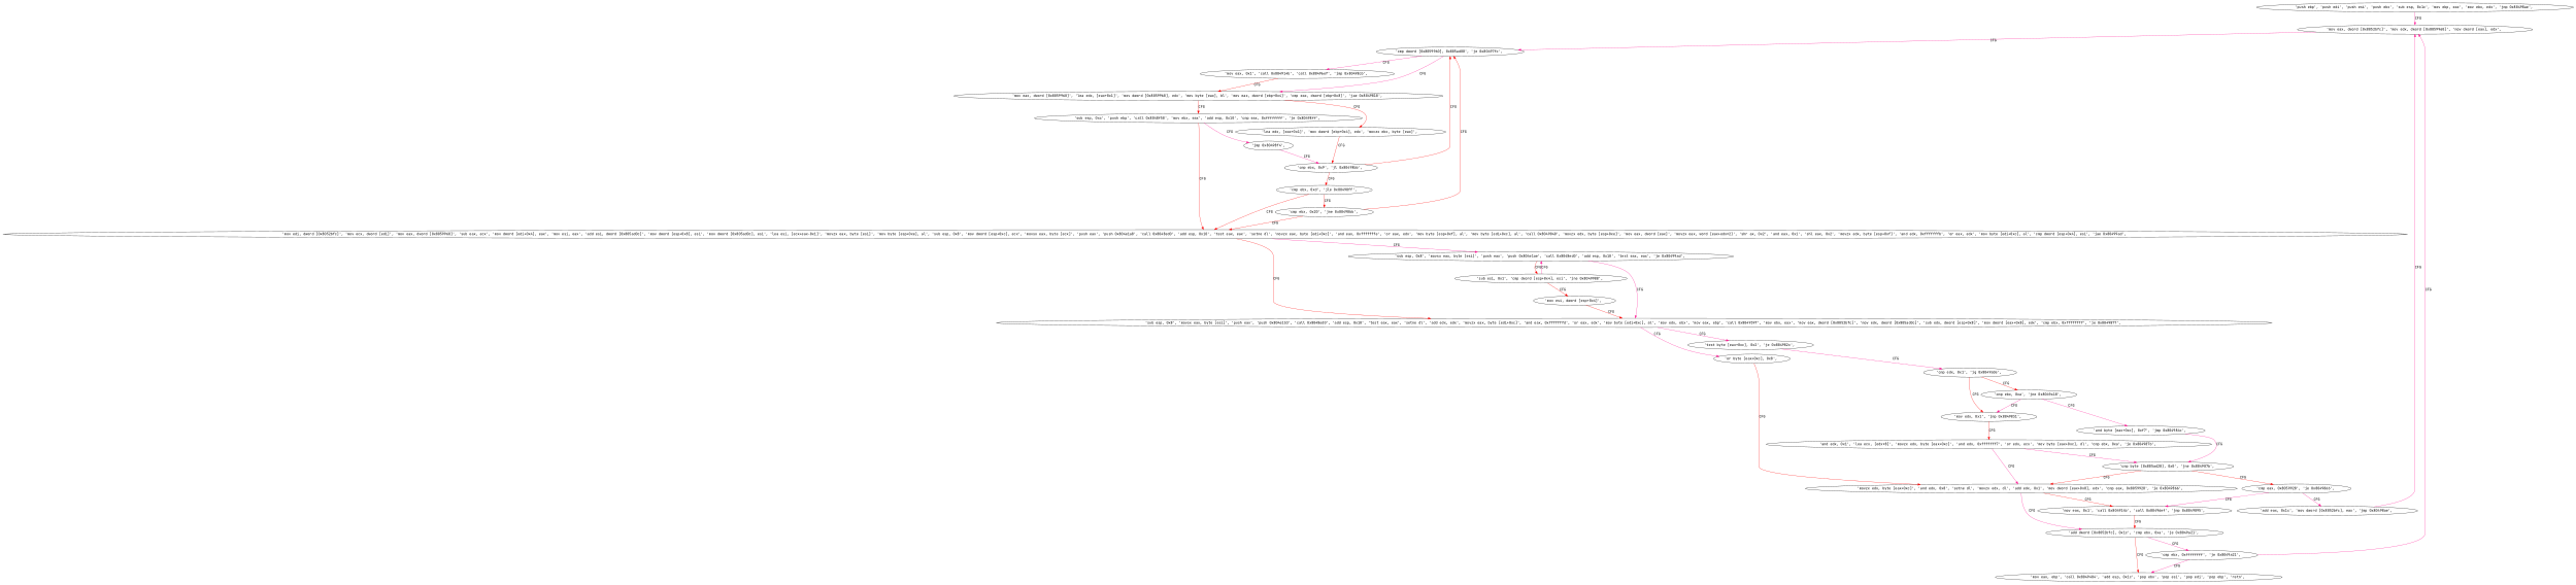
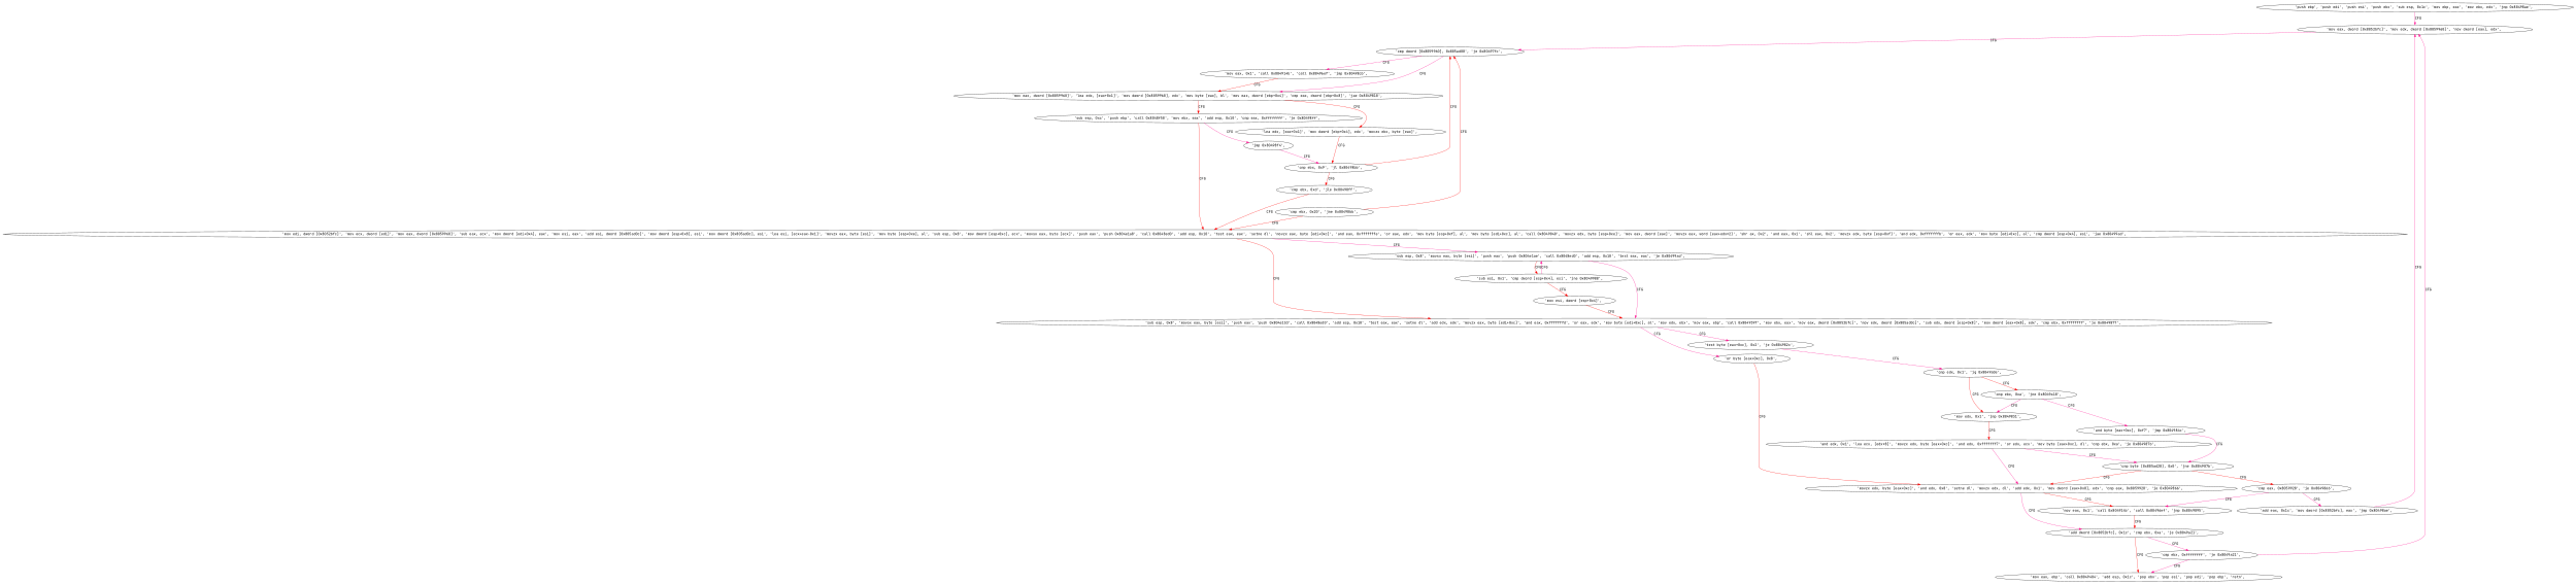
  digraph {
    fontname="JetBrains Mono"
    node [fontname="JetBrains Mono"]
    edge [color=deeppink fontname="JetBrains Mono"]
    n1 [label="'push ebp', 'push edi', 'push esi', 'push ebx', 'sub esp, 0x1c', 'mov ebp, eax', 'mov ebx, edx', 'jmp 0x80498ae', "]
    n2 [label="'mov eax, dword [0x8052bfc]', 'mov edx, dword [0x8059960]', 'mov dword [eax], edx', "]
    n3 [label="'cmp dword [0x8059960], 0x805ad08', 'je 0x80497fc', "]
    n4 [label="'mov eax, 0x1', 'call 0x804914b', 'call 0x80496ef', 'jmp 0x80498cb', "]
    n5 [label="'mov eax, dword [0x8059960]', 'lea edx, [eax+0x1]', 'mov dword [0x8059960], edx', 'mov byte [eax], bl', 'mov eax, dword [ebp+0x4]', 'cmp eax, dword [ebp+0x8]', 'jae 0x8049810', "]
    n6 [label="'sub esp, 0xc', 'push ebp', 'call 0x8048f50', 'mov ebx, eax', 'add esp, 0x10', 'cmp eax, 0xffffffff', 'je 0x80498ff', "]
    n7 [label="'lea edx, [eax+0x1]', 'mov dword [ebp+0x4], edx', 'movzx ebx, byte [eax]', "]
    n8 [label="'mov edi, dword [0x8052bfc]', 'mov ecx, dword [edi]', 'mov eax, dword [0x8059960]', 'sub eax, ecx', 'mov dword [edi+0x4], eax', 'mov esi, eax', 'add esi, dword [0x805ad0c]', 'mov dword [esp+0x8], esi', 'mov dword [0x805ad0c], esi', 'lea esi, [ecx+eax-0x1]', 'movzx eax, byte [esi]', 'mov byte [esp+0xe], al', 'sub esp, 0x8', 'mov dword [esp+0xc], ecx', 'movsx eax, byte [ecx]', 'push eax', 'push 0x804e1a8', 'call 0x8048ed0', 'add esp, 0x10', 'test eax, eax', 'setne dl', 'movzx eax, byte [edi+0xc]', 'and eax, 0xfffffffe', 'or eax, edx', 'mov byte [esp+0xf], al', 'mov byte [edi+0xc], al', 'call 0x8049040', 'movzx edx, byte [esp+0xe]', 'mov eax, dword [eax]', 'movzx eax, word [eax+edx*2]', 'shr ax, 0x2', 'and eax, 0x1', 'shl eax, 0x2', 'movzx edx, byte [esp+0xf]', 'and edx, 0xfffffffb', 'or eax, edx', 'mov byte [edi+0xc], al', 'cmp dword [esp+0x4], esi', 'jae 0x80499ad', "]
    n9 [label="'jmp 0x80498f4',"]
    n10 [label="'cmp ebx, 0x9', 'jl 0x80498bb', "]
    n11 [label="'sub esp, 0x8', 'movsx eax, byte [esi]', 'push eax', 'push 0x804e1b3', 'call 0x8048ed0', 'add esp, 0x10', 'test eax, eax', 'setne dl', 'add edx, edx', 'movzx eax, byte [edi+0xc]', 'and eax, 0xfffffffd', 'or eax, edx', 'mov byte [edi+0xc], al', 'mov edx, ebx', 'mov eax, ebp', 'call 0x804939f', 'mov ebx, eax', 'mov eax, dword [0x8052bfc]', 'mov edx, dword [0x805ad0c]', 'sub edx, dword [esp+0x8]', 'mov dword [eax+0x8], edx', 'cmp ebx, 0xffffffff', 'je 0x8049877', "]
    n12 [label="'sub esp, 0x8', 'movsx eax, byte [esi]', 'push eax', 'push 0x804e1ae', 'call 0x8048ed0', 'add esp, 0x10', 'test eax, eax', 'je 0x80499ad', "]
    n13 [label="'cmp ebx, 0xd', 'jle 0x80498ff', "]
    n14 [label="'or byte [eax+0xc], 0x8', "]
    n15 [label="'test byte [eax+0xc], 0x2', 'je 0x804982c', "]
    n16 [label="'sub esi, 0x1', 'cmp dword [esp+0x4], esi', 'jne 0x8049988', "]
    n17 [label="'cmp ebx, 0x20', 'jne 0x80498bb', "]
    n18 [label="'movzx edx, byte [eax+0xc]', 'and edx, 0x8', 'setne dl', 'movzx edx, dl', 'add edx, 0x1', 'mov dword [eax+0x8], edx', 'cmp eax, 0x8059928', 'je 0x8049866', "]
    n19 [label="'cmp edx, 0x1', 'jg 0x8049a0e', "]
    n20 [label="'mov esi, dword [esp+0x4]', "]
    n21 [label="'mov eax, 0x1', 'call 0x804914b', 'call 0x80496ef', 'jmp 0x8049895', "]
    n22 [label="'add dword [0x8052bfc], 0x1c', 'cmp ebx, 0xa', 'je 0x8049a21', "]
    n23 [label="'mov edx, 0x1', 'jmp 0x8049831', "]
    n24 [label="'cmp ebx, 0xa', 'jne 0x8049a18', "]
    n25 [label="'mov eax, ebp', 'call 0x8049404', 'add esp, 0x1c', 'pop ebx', 'pop esi', 'pop edi', 'pop ebp', 'retn', "]
    n26 [label="'cmp ebx, 0xffffffff', 'je 0x8049a21', "]
    n27 [label="'and edx, 0x1', 'lea ecx, [edx*8]', 'movzx edx, byte [eax+0xc]', 'and edx, 0xfffffff7', 'or edx, ecx', 'mov byte [eax+0xc], dl', 'cmp ebx, 0xa', 'je 0x804987b', "]
    n28 [label="'cmp byte [0x805ad28], 0x0', 'jne 0x804987b', "]
    n29 [label="'and byte [eax+0xc], 0xf7', 'jmp 0x804984c', "]
    n30 [label="'cmp eax, 0x8059928', 'je 0x8049866', "]
    n31 [label="'add eax, 0x1c', 'mov dword [0x8052bfc], eax', 'jmp 0x80498ae', "]
    n1 -> n2 [label=CFG]
    n2 -> n3 [label=CFG]
    n3 -> n4 [label=CFG]
    n3 -> n5 [label=CFG]
    n4 -> n5 [color=red label=CFG]
    n5 -> n6 [color=red label=CFG]
    n5 -> n7 [color=red label=CFG]
    n6 -> n8 [color=red label=CFG]
    n6 -> n9 [label=CFG]
    n7 -> n10 [color=red label=CFG]
    n8 -> n11 [color=red label=CFG]
    n8 -> n12 [label=CFG]
    n9 -> n10 [label=CFG]
    n10 -> n3 [color=red label=CFG]
    n10 -> n13 [color=red label=CFG]
    n11 -> n14 [label=CFG]
    n11 -> n15 [label=CFG]
    n12 -> n11 [label=CFG]
    n12 -> n16 [color=red label=CFG]
    n13 -> n8 [color=red label=CFG]
-   n13 -> n17 [color=red label=CFG]
    n14 -> n18 [color=red label=CFG]
    n15 -> n19 [label=CFG]
    n16 -> n12 [label=CFG]
    n16 -> n20 [color=red label=CFG]
    n17 -> n3 [color=red label=CFG]
    n17 -> n8 [color=red label=CFG]
    n18 -> n21 [color=red label=CFG]
    n18 -> n22 [label=CFG]
    n19 -> n23 [color=red label=CFG]
    n19 -> n24 [color=red label=CFG]
    n20 -> n11 [color=red label=CFG]
    n21 -> n22 [color=red label=CFG]
    n22 -> n25 [color=red label=CFG]
    n22 -> n26 [label=CFG]
    n23 -> n27 [color=red label=CFG]
    n24 -> n23 [label=CFG]
    n24 -> n29 [label=CFG]
    n26 -> n2 [label=CFG]
    n26 -> n25 [label=CFG]
    n27 -> n18 [label=CFG]
    n27 -> n28 [label=CFG]
    n28 -> n18 [color=red label=CFG]
    n28 -> n30 [color=red label=CFG]
    n29 -> n28 [label=CFG]
    n30 -> n21 [label=CFG]
    n30 -> n31 [label=CFG]
    n31 -> n2 [label=CFG]
  }
